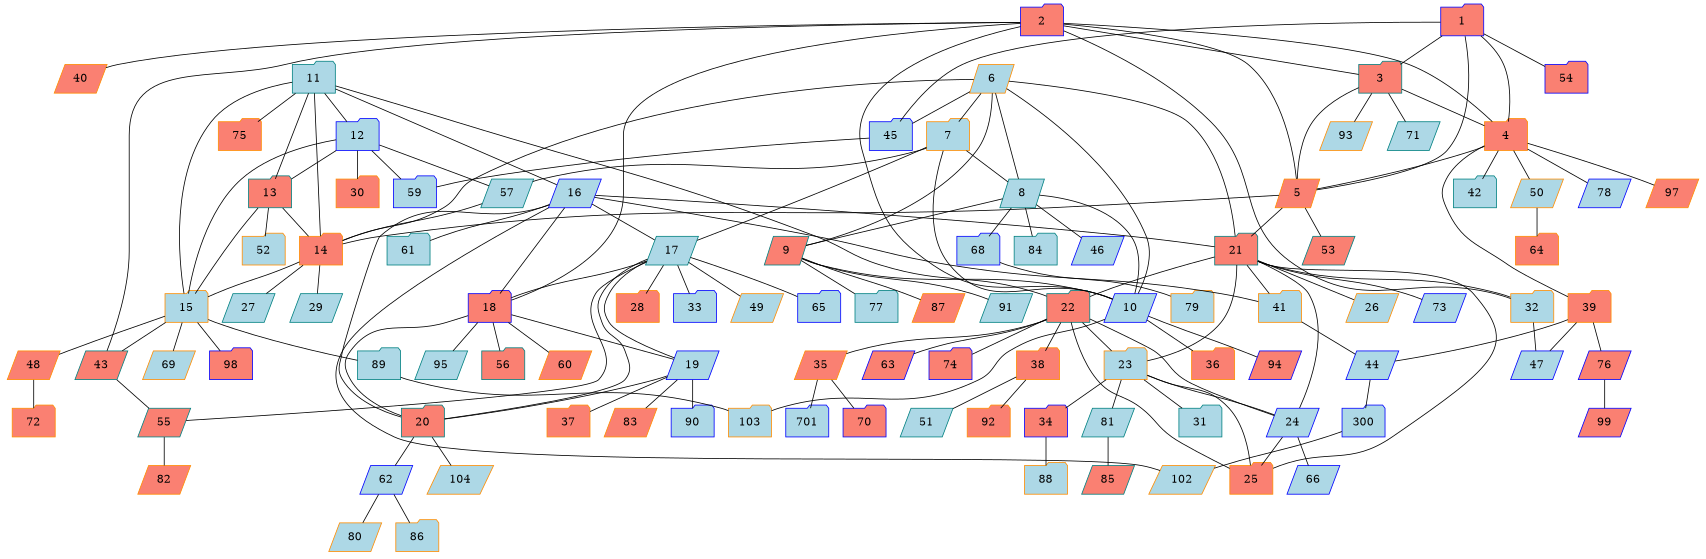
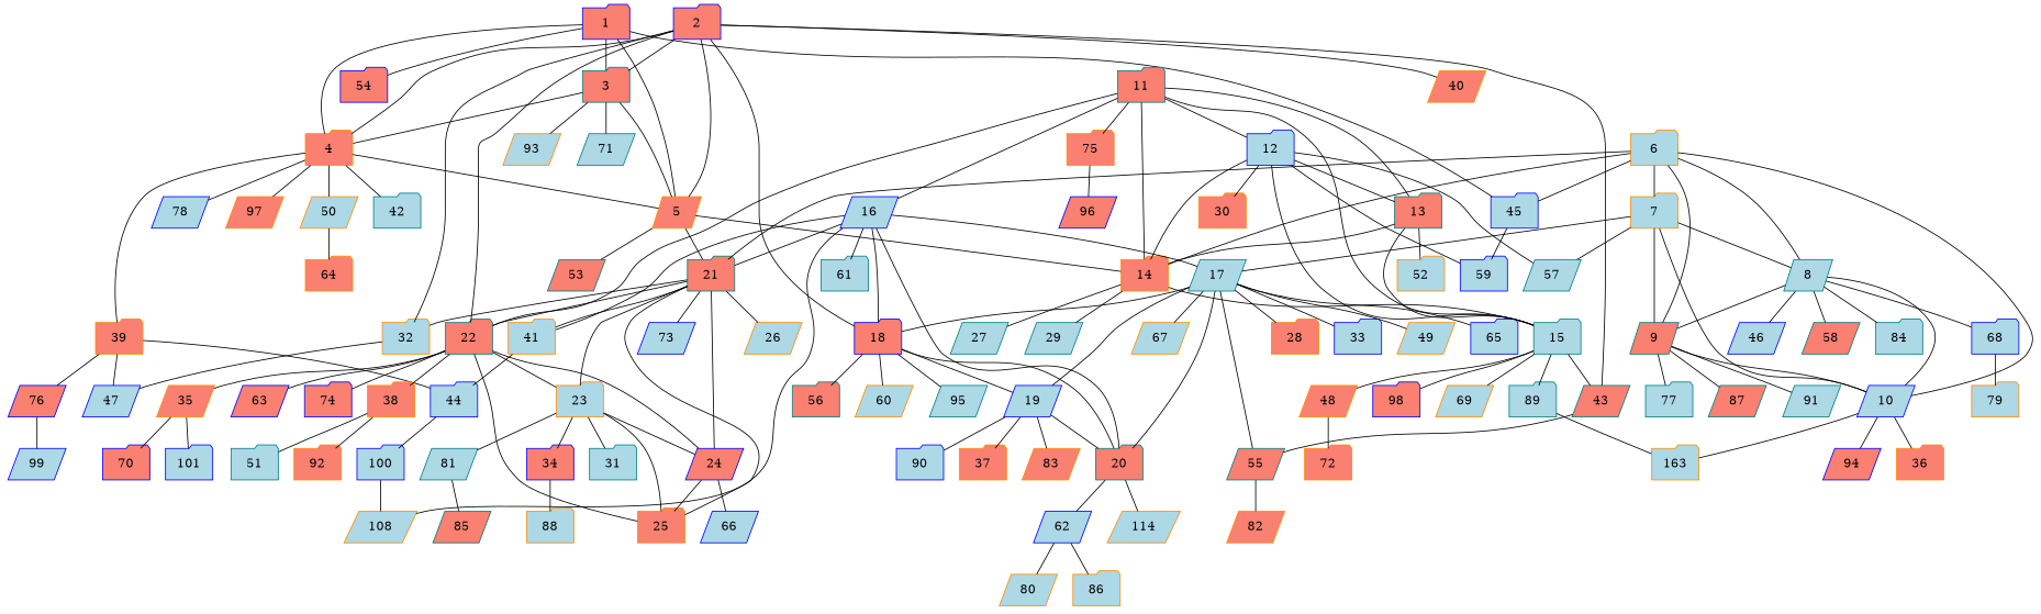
  graph {
    node [color=darkorange fillcolor=lightblue shape=folder style=filled]
    1 [color=blue fillcolor=salmon]
    3 [color=teal fillcolor=salmon]
    4 [fillcolor=salmon]
    5 [fillcolor=salmon shape=parallelogram]
    45 [color=blue]
    54 [color=blue fillcolor=salmon]
    2 [color=blue fillcolor=salmon]
    10 [color=blue shape=parallelogram]
    18 [color=blue fillcolor=salmon]
    32
    40 [fillcolor=salmon shape=parallelogram]
    43 [color=teal fillcolor=salmon shape=parallelogram]
    71 [color=teal shape=parallelogram]
    93 [shape=parallelogram]
    39 [fillcolor=salmon]
    42 [color=teal]
    50 [shape=parallelogram]
    78 [color=blue shape=parallelogram]
    97 [fillcolor=salmon shape=parallelogram]
    14 [fillcolor=salmon]
    21 [color=teal fillcolor=salmon]
    53 [color=teal fillcolor=salmon shape=parallelogram]
    59 [color=blue]
    36 [fillcolor=salmon]
    94 [color=blue fillcolor=salmon shape=parallelogram]
-   103
+   103 [label=163]
    19 [color=blue shape=parallelogram]
    20 [color=teal fillcolor=salmon]
    56 [color=teal fillcolor=salmon]
-   60 [fillcolor=salmon shape=parallelogram]
+   60 [shape=parallelogram]
    95 [color=teal shape=parallelogram]
    47 [color=blue shape=parallelogram]
    55 [color=teal fillcolor=salmon shape=parallelogram]
-   44 [color=blue shape=parallelogram]
+   44 [color=blue]
    76 [color=blue fillcolor=salmon shape=parallelogram]
    64 [fillcolor=salmon]
-   15
+   15 [color=teal]
    27 [color=teal shape=parallelogram]
    29 [color=teal shape=parallelogram]
    22 [color=teal fillcolor=salmon]
    41
    23
-   24 [color=blue shape=parallelogram]
+   24 [color=blue fillcolor=salmon shape=parallelogram]
    25 [fillcolor=salmon]
    26 [shape=parallelogram]
    73 [color=blue shape=parallelogram]
-   6 [shape=parallelogram]
+   6
    7
    8 [color=teal shape=parallelogram]
    9 [color=teal fillcolor=salmon shape=parallelogram]
    17 [color=teal shape=parallelogram]
    57 [color=teal shape=parallelogram]
    46 [color=blue shape=parallelogram]
+   58 [color=teal fillcolor=salmon shape=parallelogram]
    68 [color=blue]
    84 [color=teal]
    77 [color=teal]
-   87 [fillcolor=salmon shape=parallelogram]
+   87 [color=teal fillcolor=salmon shape=parallelogram]
    91 [color=teal shape=parallelogram]
    28 [fillcolor=salmon]
    33 [color=blue]
    49 [shape=parallelogram]
    65 [color=blue]
+   67 [shape=parallelogram]
    79
-   11 [color=teal]
+   11 [color=teal fillcolor=salmon]
    12 [color=blue]
    13 [color=teal fillcolor=salmon]
    16 [color=blue shape=parallelogram]
    75 [fillcolor=salmon]
    30 [fillcolor=salmon]
    52
    48 [fillcolor=salmon shape=parallelogram]
    69 [shape=parallelogram]
    89 [color=teal]
    98 [color=blue fillcolor=salmon]
    61 [color=teal]
-   102 [shape=parallelogram]
+   102 [shape=parallelogram label=108]
    35 [fillcolor=salmon shape=parallelogram]
    38 [fillcolor=salmon]
    63 [color=blue fillcolor=salmon shape=parallelogram]
    74 [color=blue fillcolor=salmon]
+   96 [color=blue fillcolor=salmon shape=parallelogram]
    72 [fillcolor=salmon]
    37 [fillcolor=salmon]
    83 [fillcolor=salmon shape=parallelogram]
    90 [color=blue]
    62 [color=blue shape=parallelogram]
-   104 [shape=parallelogram]
+   104 [shape=parallelogram label=114]
    82 [fillcolor=salmon shape=parallelogram]
    80 [shape=parallelogram]
    86
    31 [color=teal]
    34 [color=blue fillcolor=salmon]
    81 [color=teal shape=parallelogram]
    66 [color=blue shape=parallelogram]
    70 [color=blue fillcolor=salmon]
-   101 [color=blue label=701]
-   51 [color=teal shape=parallelogram]
+   101 [color=blue]
+   51 [color=teal]
    92 [fillcolor=salmon]
    88
    85 [color=teal fillcolor=salmon shape=parallelogram]
-   100 [color=blue label=300]
-   99 [color=blue fillcolor=salmon shape=parallelogram]
+   100 [color=blue]
+   99 [color=blue shape=parallelogram]
    1 -- 3
    1 -- 4
    1 -- 5
    1 -- 45
    1 -- 54
    3 -- 4
    3 -- 5
    3 -- 71
    3 -- 93
    4 -- 5
    4 -- 39
    4 -- 42
    4 -- 50
    4 -- 78
    4 -- 97
    5 -- 14
    5 -- 21
    5 -- 53
    45 -- 59
    2 -- 3
    2 -- 4
    2 -- 5
-   2 -- 10
+   2 -- 22
    2 -- 18
    2 -- 32
    2 -- 40
    2 -- 43
    10 -- 36
    10 -- 94
    10 -- 103
    18 -- 19
    18 -- 20
    18 -- 56
    18 -- 60
    18 -- 95
    32 -- 47
    43 -- 55
    39 -- 47
    39 -- 44
    39 -- 76
    50 -- 64
    14 -- 15
    14 -- 27
    14 -- 29
    21 -- 32
    21 -- 22
    21 -- 41
    21 -- 23
    21 -- 24
    21 -- 25
    21 -- 26
    21 -- 73
    19 -- 20
    19 -- 37
    19 -- 83
    19 -- 90
    20 -- 62
    20 -- 104
    55 -- 82
    44 -- 100
    76 -- 99
    15 -- 43
    15 -- 48
    15 -- 69
    15 -- 89
    15 -- 98
    22 -- 23
    22 -- 24
    22 -- 25
    22 -- 35
    22 -- 38
    22 -- 63
    22 -- 74
    41 -- 44
    23 -- 24
    23 -- 25
    23 -- 31
    23 -- 34
    23 -- 81
    24 -- 25
    24 -- 66
    6 -- 45
    6 -- 10
    6 -- 14
    6 -- 21
    6 -- 7
    6 -- 8
    6 -- 9
    7 -- 10
    7 -- 8
+   7 -- 9
    7 -- 17
    7 -- 57
    8 -- 10
    8 -- 9
    8 -- 46
+   8 -- 58
    8 -- 68
    8 -- 84
    9 -- 10
    9 -- 77
    9 -- 87
    9 -- 91
    17 -- 18
    17 -- 19
    17 -- 20
    17 -- 55
    17 -- 28
    17 -- 33
    17 -- 49
    17 -- 65
+   17 -- 67
    68 -- 79
    11 -- 14
    11 -- 15
    11 -- 22
    11 -- 12
    11 -- 13
    11 -- 16
    11 -- 75
-   57 -- 14
+   12 -- 14
    12 -- 59
    12 -- 15
    12 -- 57
    12 -- 13
    12 -- 30
    13 -- 14
    13 -- 15
    13 -- 52
    16 -- 18
    16 -- 21
    16 -- 20
    16 -- 41
    16 -- 17
    16 -- 61
    16 -- 102
+   75 -- 96
    48 -- 72
    89 -- 103
    35 -- 70
    35 -- 101
    38 -- 51
    38 -- 92
    62 -- 80
    62 -- 86
    34 -- 88
    81 -- 85
    100 -- 102
  }
